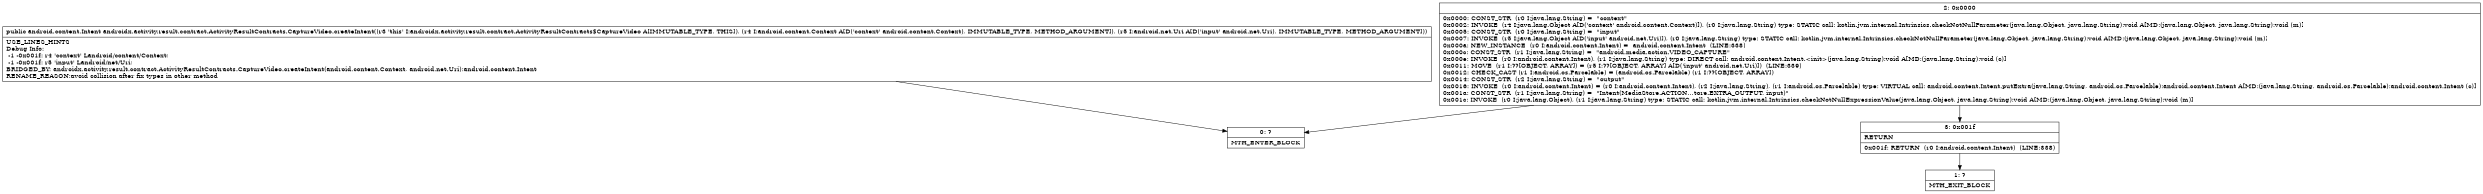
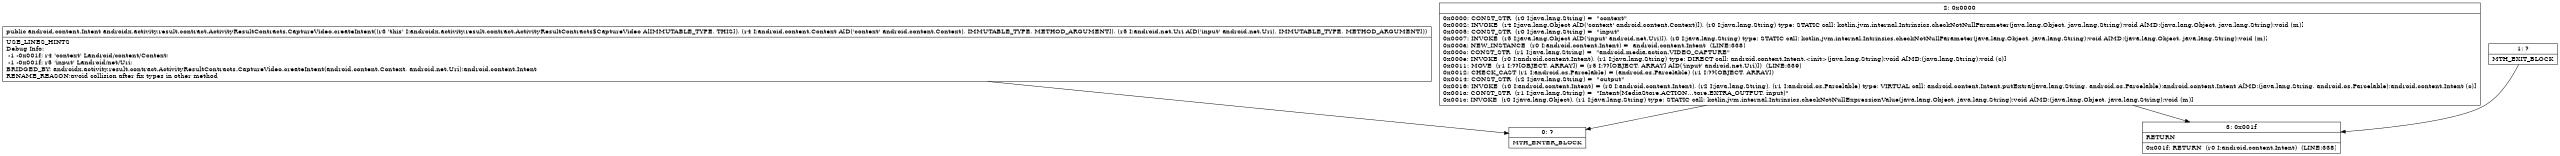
  digraph {
    node [shape=record]
    n1 [label="{0\:\ ?|MTH_ENTER_BLOCK\l}"]
    n2 [label="{2\:\ 0x0000|0x0000: CONST_STR  (r0 I:java.lang.String) =  \"context\" \l0x0002: INVOKE  (r4 I:java.lang.Object A[D('context' android.content.Context)]), (r0 I:java.lang.String) type: STATIC call: kotlin.jvm.internal.Intrinsics.checkNotNullParameter(java.lang.Object, java.lang.String):void A[MD:(java.lang.Object, java.lang.String):void (m)]\l0x0005: CONST_STR  (r0 I:java.lang.String) =  \"input\" \l0x0007: INVOKE  (r5 I:java.lang.Object A[D('input' android.net.Uri)]), (r0 I:java.lang.String) type: STATIC call: kotlin.jvm.internal.Intrinsics.checkNotNullParameter(java.lang.Object, java.lang.String):void A[MD:(java.lang.Object, java.lang.String):void (m)]\l0x000a: NEW_INSTANCE  (r0 I:android.content.Intent) =  android.content.Intent  (LINE:338)\l0x000c: CONST_STR  (r1 I:java.lang.String) =  \"android.media.action.VIDEO_CAPTURE\" \l0x000e: INVOKE  (r0 I:android.content.Intent), (r1 I:java.lang.String) type: DIRECT call: android.content.Intent.\<init\>(java.lang.String):void A[MD:(java.lang.String):void (c)]\l0x0011: MOVE  (r1 I:??[OBJECT, ARRAY]) = (r5 I:??[OBJECT, ARRAY] A[D('input' android.net.Uri)])  (LINE:339)\l0x0012: CHECK_CAST (r1 I:android.os.Parcelable) = (android.os.Parcelable) (r1 I:??[OBJECT, ARRAY]) \l0x0014: CONST_STR  (r2 I:java.lang.String) =  \"output\" \l0x0016: INVOKE  (r0 I:android.content.Intent) = (r0 I:android.content.Intent), (r2 I:java.lang.String), (r1 I:android.os.Parcelable) type: VIRTUAL call: android.content.Intent.putExtra(java.lang.String, android.os.Parcelable):android.content.Intent A[MD:(java.lang.String, android.os.Parcelable):android.content.Intent (c)]\l0x001a: CONST_STR  (r1 I:java.lang.String) =  \"Intent(MediaStore.ACTION…tore.EXTRA_OUTPUT, input)\" \l0x001c: INVOKE  (r0 I:java.lang.Object), (r1 I:java.lang.String) type: STATIC call: kotlin.jvm.internal.Intrinsics.checkNotNullExpressionValue(java.lang.Object, java.lang.String):void A[MD:(java.lang.Object, java.lang.String):void (m)]\l}"]
    n3 [label="{3\:\ 0x001f|RETURN\l|0x001f: RETURN  (r0 I:android.content.Intent)  (LINE:338)\l}"]
    n4 [label="{1\:\ ?|MTH_EXIT_BLOCK\l}"]
    n5 [label="{public android.content.Intent androidx.activity.result.contract.ActivityResultContracts.CaptureVideo.createIntent((r3 'this' I:androidx.activity.result.contract.ActivityResultContracts$CaptureVideo A[IMMUTABLE_TYPE, THIS]), (r4 I:android.content.Context A[D('context' android.content.Context), IMMUTABLE_TYPE, METHOD_ARGUMENT]), (r5 I:android.net.Uri A[D('input' android.net.Uri), IMMUTABLE_TYPE, METHOD_ARGUMENT]))  | USE_LINES_HINTS\lDebug Info:\l  \-1 \-0x001f: r4 'context' Landroid\/content\/Context;\l  \-1 \-0x001f: r5 'input' Landroid\/net\/Uri;\lBRIDGED_BY: androidx.activity.result.contract.ActivityResultContracts.CaptureVideo.createIntent(android.content.Context, android.net.Uri):android.content.Intent\lRENAME_REASON:avoid collision after fix types in other method\l}"]
    n2 -> n1
    n2 -> n3
-   n3 -> n4
+   n4 -> n3
    n5 -> n1
  }
